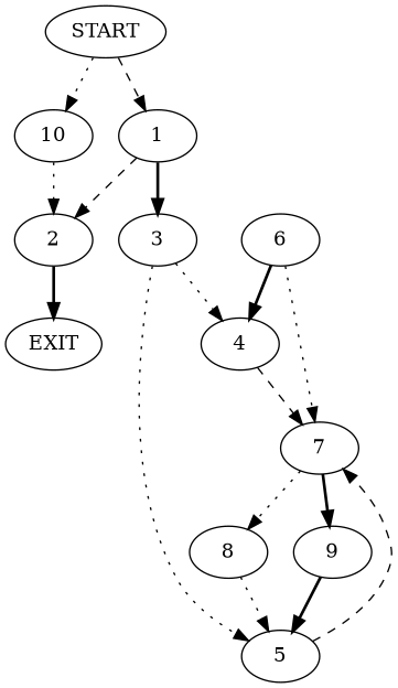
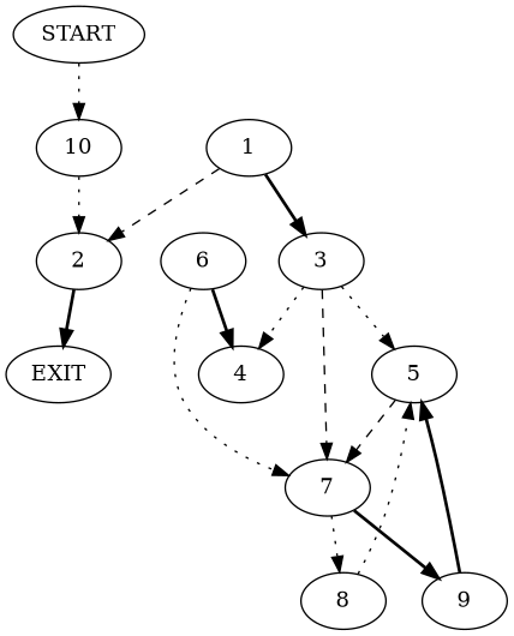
  digraph {
    edge [style=dotted]
    n1 [label=START]
    1
    10
    2
    3
    n6 [label=EXIT]
    4
    5
    7
    6
    8
    9
-   n1 -> 1 [style=dashed]
    n1 -> 10
    1 -> 2 [style=dashed]
    1 -> 3 [style=bold]
    10 -> 2
    2 -> n6 [style=bold]
    3 -> 4
    3 -> 5
-   4 -> 7 [style=dashed]
+   3 -> 7 [style=dashed]
    5 -> 7 [style=dashed]
    7 -> 8
    7 -> 9 [style=bold]
    6 -> 4 [style=bold]
    6 -> 7
    8 -> 5
    9 -> 5 [style=bold]
  }
